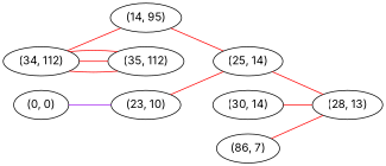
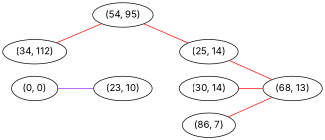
  graph {
    fontname=Inter
    rankdir=LR
    node [fontname=Inter]
    edge [color=red fontname=Inter weight=1]
    "(34, 112)"
-   "(14, 95)"
-   "(35, 112)"
+   "(14, 95)" [label="(54, 95)"]
    "(25, 14)"
    "(0, 0)"
    "(23, 10)"
-   "(28, 13)"
+   "(28, 13)" [label="(68, 13)"]
    "(30, 14)"
    n9 [label="(86, 7)"]
    "(34, 112)" -- "(14, 95)"
-   "(34, 112)" -- "(35, 112)"
-   "(34, 112)" -- "(35, 112)"
-   "(34, 112)" -- "(35, 112)"
    "(14, 95)" -- "(25, 14)"
    "(25, 14)" -- "(28, 13)"
    "(0, 0)" -- "(23, 10)" [color=purple weight=4]
-   "(23, 10)" -- "(25, 14)"
    "(30, 14)" -- "(28, 13)"
    n9 -- "(28, 13)"
  }
